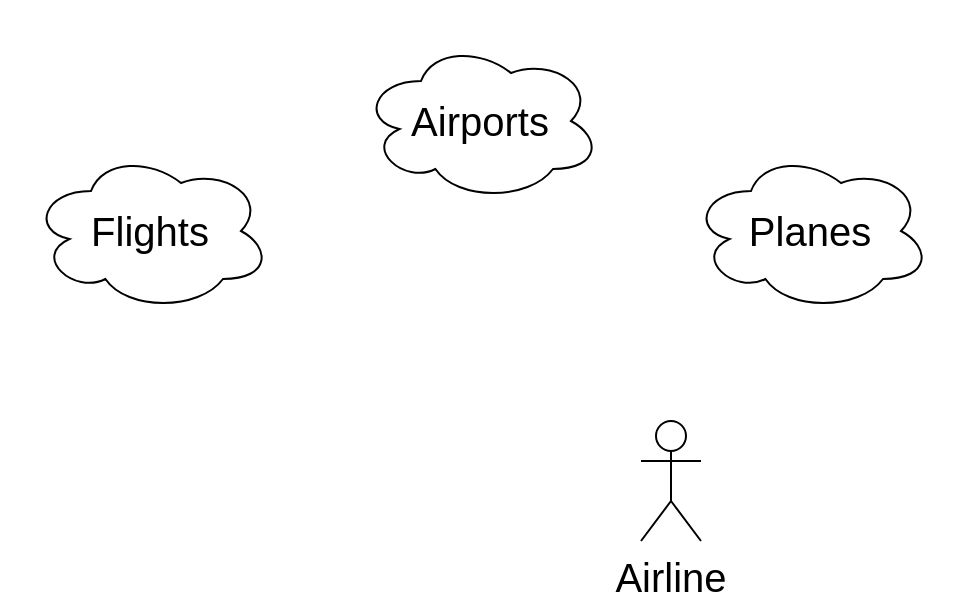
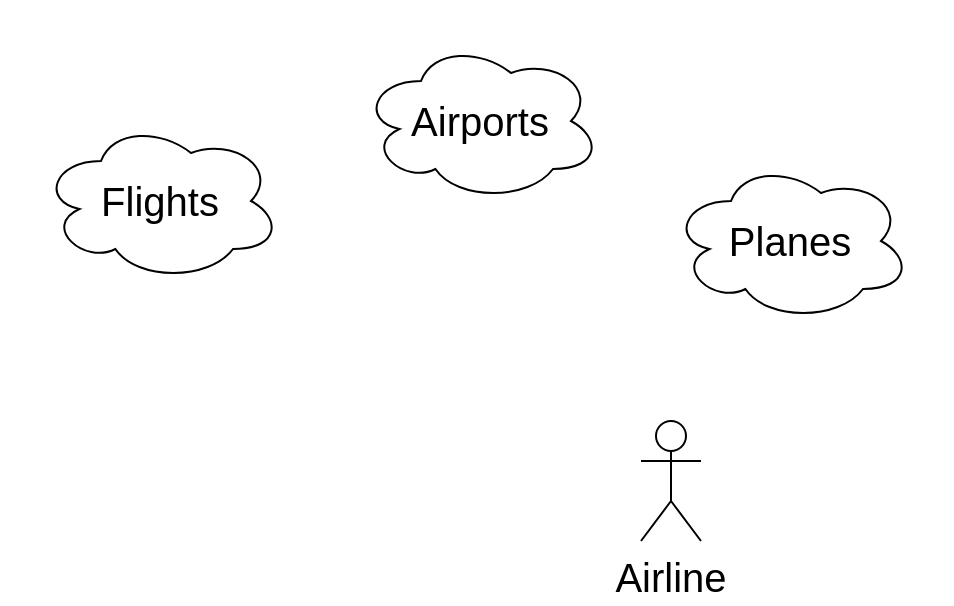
  <mxCell id="0" />
  <mxCell id="1" parent="0" />
  <mxCell id="2" value="Airline" style="shape=umlActor;verticalLabelPosition=bottom;verticalAlign=top;html=1;outlineConnect=0;sketch=0;hachureGap=4;fontFamily=Helvetica;fontSize=20;" vertex="1" parent="1"><mxGeometry x="320" y="210" width="30" height="60" as="geometry" /></mxCell>
- <mxCell id="3" value="Flights" style="ellipse;shape=cloud;whiteSpace=wrap;html=1;sketch=0;hachureGap=4;fontFamily=Helvetica;fontSize=20;" vertex="1" parent="1"><mxGeometry x="15" y="75" width="120" height="80" as="geometry" /></mxCell>
+ <mxCell id="3" value="Flights" style="ellipse;shape=cloud;whiteSpace=wrap;html=1;sketch=0;hachureGap=4;fontFamily=Helvetica;fontSize=20;" vertex="1" parent="1"><mxGeometry x="20" y="60" width="120" height="80" as="geometry" /></mxCell>
  <mxCell id="4" value="Airports" style="ellipse;shape=cloud;whiteSpace=wrap;html=1;sketch=0;hachureGap=4;fontFamily=Helvetica;fontSize=20;" vertex="1" parent="1"><mxGeometry x="180" y="20" width="120" height="80" as="geometry" /></mxCell>
- <mxCell id="5" value="Planes" style="ellipse;shape=cloud;whiteSpace=wrap;html=1;sketch=0;hachureGap=4;fontFamily=Helvetica;fontSize=20;" vertex="1" parent="1"><mxGeometry x="345" y="75" width="120" height="80" as="geometry" /></mxCell>
+ <mxCell id="5" value="Planes" style="ellipse;shape=cloud;whiteSpace=wrap;html=1;sketch=0;hachureGap=4;fontFamily=Helvetica;fontSize=20;" vertex="1" parent="1"><mxGeometry x="335" y="80" width="120" height="80" as="geometry" /></mxCell>
